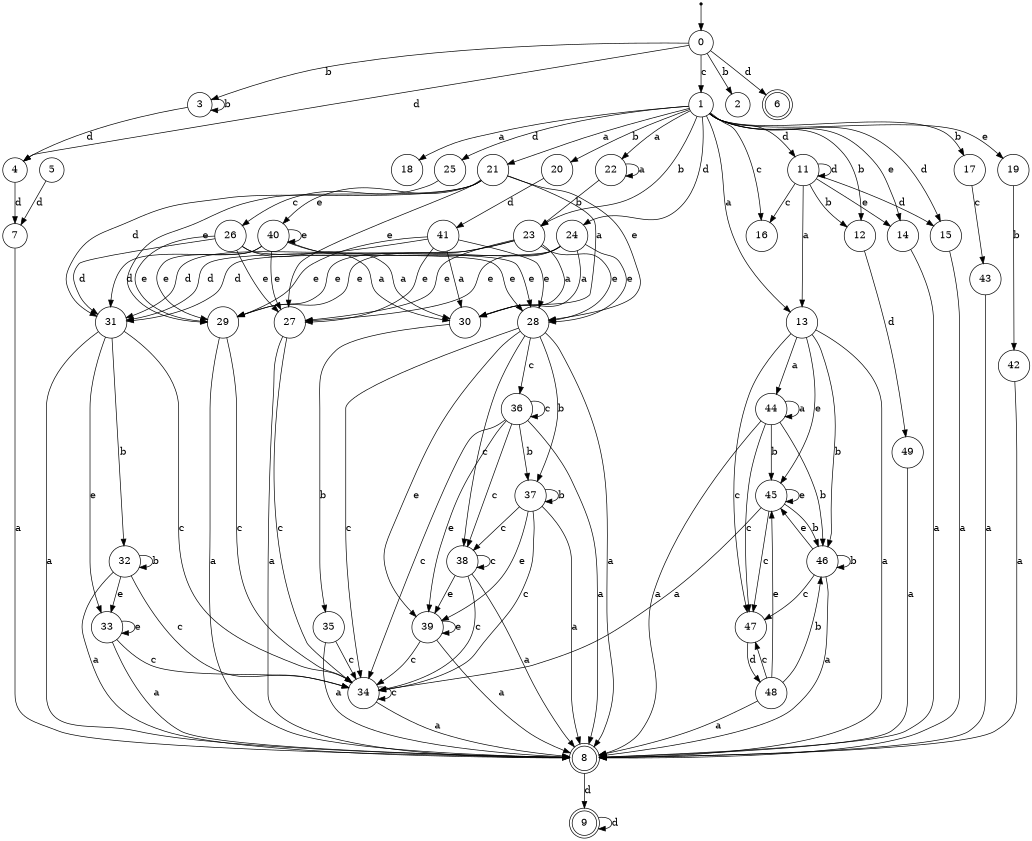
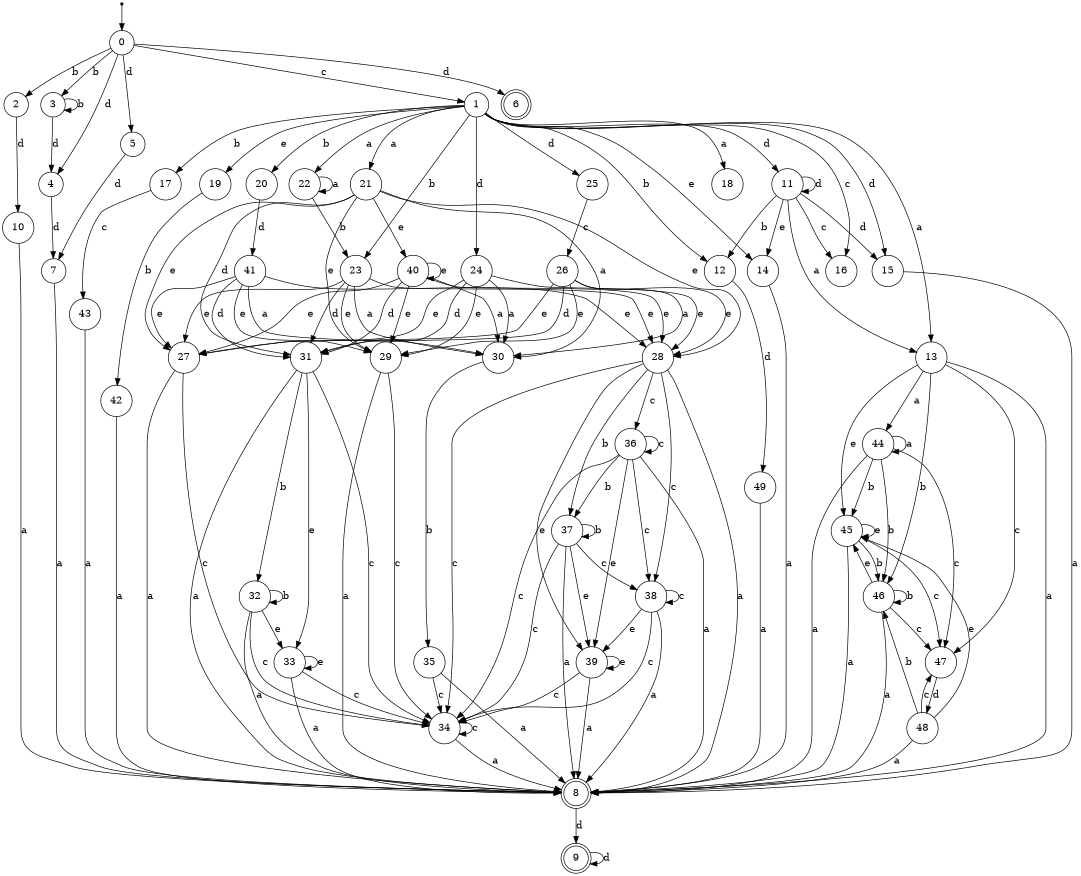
  digraph {
    rankdir=TB
    node [shape=circle]
    dummy0 [shape=point]
    0
    1
    2
    3
    4
    5
    6 [shape=doublecircle]
    11
    12
    13
    14
    15
    16
    17
    18
    19
    20
    21
    22
    23
    24
    25
+   10
    7
    49
    8 [shape=doublecircle]
    44
    45
    46
    47
    43
    42
    41
    27
    28
    29
    30
    31
    40
    26
    9 [shape=doublecircle]
    48
    34
    36
    37
    38
    39
    35
    32
    33
    dummy0 -> 0
    0 -> 1 [label=c]
    0 -> 2 [label=b]
    0 -> 3 [label=b]
    0 -> 4 [label=d]
+   0 -> 5 [label=d]
    0 -> 6 [label=d]
    1 -> 11 [label=d]
    1 -> 12 [label=b]
    1 -> 13 [label=a]
    1 -> 14 [label=e]
    1 -> 15 [label=d]
    1 -> 16 [label=c]
    1 -> 17 [label=b]
    1 -> 18 [label=a]
    1 -> 19 [label=e]
    1 -> 20 [label=b]
    1 -> 21 [label=a]
    1 -> 22 [label=a]
    1 -> 23 [label=b]
    1 -> 24 [label=d]
    1 -> 25 [label=d]
+   2 -> 10 [label=d]
    3 -> 3 [label=b]
    3 -> 4 [label=d]
    4 -> 7 [label=d]
    5 -> 7 [label=d]
    11 -> 11 [label=d]
    11 -> 12 [label=b]
    11 -> 13 [label=a]
    11 -> 14 [label=e]
    11 -> 15 [label=d]
    11 -> 16 [label=c]
    12 -> 49 [label=d]
    13 -> 8 [label=a]
    13 -> 44 [label=a]
    13 -> 45 [label=e]
    13 -> 46 [label=b]
    13 -> 47 [label=c]
    14 -> 8 [label=a]
    15 -> 8 [label=a]
    17 -> 43 [label=c]
    19 -> 42 [label=b]
    20 -> 41 [label=d]
    21 -> 27 [label=e]
    21 -> 28 [label=e]
    21 -> 29 [label=e]
    21 -> 30 [label=a]
    21 -> 31 [label=d]
    21 -> 40 [label=e]
    22 -> 22 [label=a]
    22 -> 23 [label=b]
    23 -> 27 [label=e]
    23 -> 28 [label=e]
    23 -> 29 [label=e]
    23 -> 30 [label=a]
    23 -> 31 [label=d]
    24 -> 27 [label=e]
    24 -> 28 [label=e]
    24 -> 29 [label=e]
    24 -> 30 [label=a]
    24 -> 31 [label=d]
    25 -> 26 [label=c]
+   10 -> 8 [label=a]
    7 -> 8 [label=a]
    49 -> 8 [label=a]
    8 -> 9 [label=d]
    44 -> 8 [label=a]
    44 -> 44 [label=a]
    44 -> 45 [label=b]
    44 -> 46 [label=b]
    44 -> 47 [label=c]
-   45 -> 34 [label=a]
+   45 -> 8 [label=a]
    45 -> 45 [label=e]
    45 -> 46 [label=b]
    45 -> 47 [label=c]
    46 -> 8 [label=a]
    46 -> 45 [label=e]
    46 -> 46 [label=b]
    46 -> 47 [label=c]
    47 -> 48 [label=d]
    43 -> 8 [label=a]
    42 -> 8 [label=a]
    41 -> 27 [label=e]
    41 -> 28 [label=e]
    41 -> 29 [label=e]
    41 -> 30 [label=a]
    41 -> 31 [label=d]
    27 -> 8 [label=a]
    27 -> 34 [label=c]
    28 -> 8 [label=a]
    28 -> 34 [label=c]
    28 -> 36 [label=c]
    28 -> 37 [label=b]
    28 -> 38 [label=c]
    28 -> 39 [label=e]
    29 -> 8 [label=a]
    29 -> 34 [label=c]
    30 -> 35 [label=b]
    31 -> 8 [label=a]
    31 -> 34 [label=c]
    31 -> 32 [label=b]
    31 -> 33 [label=e]
    40 -> 27 [label=e]
    40 -> 28 [label=e]
    40 -> 29 [label=e]
    40 -> 30 [label=a]
    40 -> 31 [label=d]
    40 -> 40 [label=e]
    26 -> 27 [label=e]
    26 -> 28 [label=e]
    26 -> 29 [label=e]
    26 -> 30 [label=a]
    26 -> 31 [label=d]
    9 -> 9 [label=d]
    48 -> 8 [label=a]
    48 -> 45 [label=e]
    48 -> 46 [label=b]
    48 -> 47 [label=c]
    34 -> 8 [label=a]
    34 -> 34 [label=c]
    36 -> 8 [label=a]
    36 -> 34 [label=c]
    36 -> 36 [label=c]
    36 -> 37 [label=b]
    36 -> 38 [label=c]
    36 -> 39 [label=e]
    37 -> 8 [label=a]
    37 -> 34 [label=c]
    37 -> 37 [label=b]
    37 -> 38 [label=c]
    37 -> 39 [label=e]
    38 -> 8 [label=a]
    38 -> 34 [label=c]
    38 -> 38 [label=c]
    38 -> 39 [label=e]
    39 -> 8 [label=a]
    39 -> 34 [label=c]
    39 -> 39 [label=e]
    35 -> 8 [label=a]
    35 -> 34 [label=c]
    32 -> 8 [label=a]
    32 -> 34 [label=c]
    32 -> 32 [label=b]
    32 -> 33 [label=e]
    33 -> 8 [label=a]
    33 -> 34 [label=c]
    33 -> 33 [label=e]
  }
